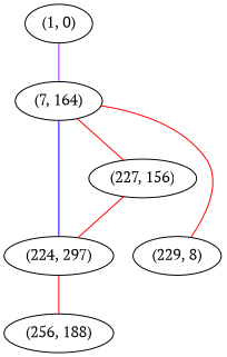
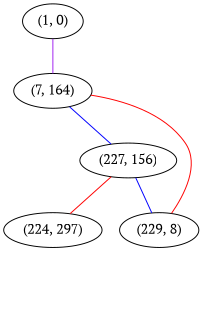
  graph {
    fontname="PT Serif"
    node [fontname="PT Serif"]
    edge [color=red fontname="PT Serif" weight=1]
    n1 [label="(1, 0)"]
    "(7, 164)"
    "(227, 156)"
    "(224, 297)"
    "(229, 8)"
-   "(256, 188)"
    n1 -- "(7, 164)" [color=purple weight=4]
-   "(7, 164)" -- "(227, 156)"
-   "(7, 164)" -- "(224, 297)" [color=blue weight=3]
+   "(7, 164)" -- "(227, 156)" [color=blue]
    "(227, 156)" -- "(224, 297)" [weight=3]
-   "(224, 297)" -- "(256, 188)"
+   "(227, 156)" -- "(229, 8)" [color=blue weight=3]
    "(229, 8)" -- "(7, 164)"
  }
